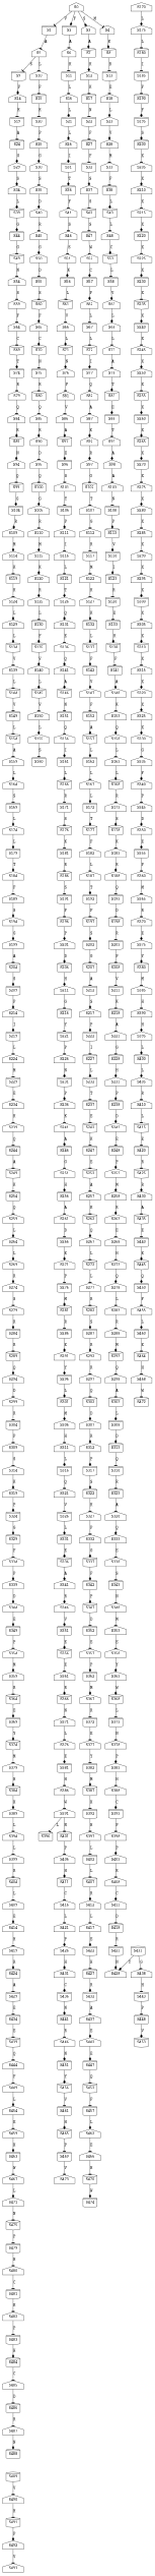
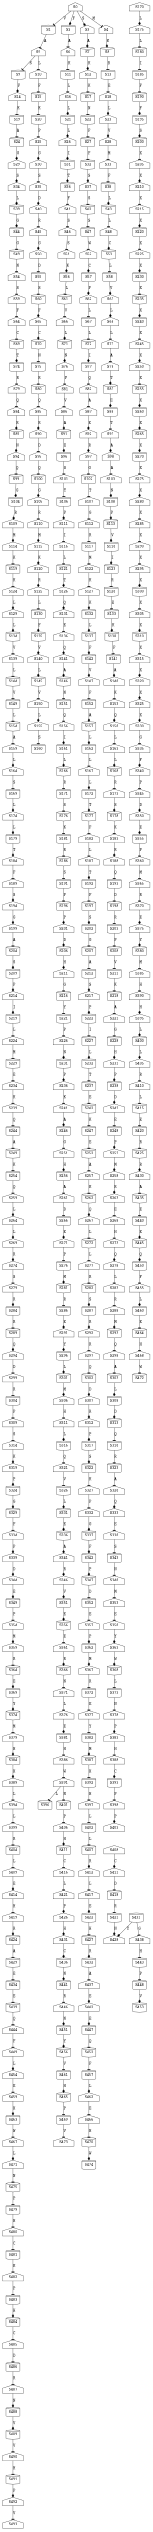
  strict digraph {
    fontname="Courier Prime"
    node [fontname="Courier Prime" shape=cylinder]
    edge [arrowhead=tee fontname="Courier Prime"]
    S1
    S0 [shape=house]
    S2
    S3 [shape=house]
    S4 [shape=house]
    S5 [shape=house]
    S6 [shape=house]
    S7
    S8
    S9
    S10 [shape=house]
    S11
    S12 [shape=house]
    S13
    S14 [shape=house]
    S15
    S16 [shape=house]
    S17
    S18 [shape=house]
    S19
    S20
    S21
    S22
    S23 [shape=house]
    S24
    S25 [shape=house]
    S26 [shape=house]
    S27
    S28 [shape=house]
    S29 [shape=house]
    S30 [shape=house]
    S31
    S32
    S33 [shape=house]
    S34 [shape=house]
    S35 [shape=house]
    S36
    S37 [shape=house]
    S38
    S39
    S40 [shape=house]
    S41 [shape=house]
    S42
    S43
    S44
    S45 [shape=house]
    S46 [shape=house]
    S47
    S48 [shape=house]
    S49
    S50 [shape=house]
    S51 [shape=house]
    S52 [shape=house]
    S53
    S54 [shape=house]
    S55
    S56
    S57
    S58
    S59 [shape=house]
    S60
    S61
    S62 [shape=house]
    S63 [shape=house]
    S64 [shape=house]
    S65 [shape=house]
    S66 [shape=house]
    S67
    S68 [shape=house]
    S69
    S70
    S71
    S72
    S73 [shape=house]
    S74
    S75
    S76 [shape=house]
    S77
    S78 [shape=house]
    S79 [shape=house]
    S80
    S81 [shape=house]
    S82 [shape=house]
    S83
    S84 [shape=house]
    S85 [shape=house]
    S86 [shape=house]
    S87 [shape=house]
    S88
    S89
    S90 [shape=house]
    S91
    S92 [shape=house]
    S93 [shape=house]
    S94 [shape=house]
    S95 [shape=house]
    S96
    S97 [shape=house]
    S98 [shape=house]
    S99
    S100
    S101 [shape=house]
    S102
    S103 [shape=house]
    S104
    S105 [shape=house]
    S106
    S107 [shape=house]
    S108
    S109 [shape=house]
    S110 [shape=house]
    S111 [shape=house]
    S112 [shape=house]
    S113
    S114 [shape=house]
    S115 [shape=house]
    S116 [shape=house]
    S117
    S118
    S119
    S120 [shape=house]
    S121
    S122 [shape=house]
    S123
    S124 [shape=house]
    S125 [shape=house]
    S126 [shape=house]
    S127 [shape=house]
    S128
    S129 [shape=house]
    S130
    S131 [shape=house]
    S132
    S133
    S134
    S135
    S136 [shape=house]
    S137
    S138
    S139 [shape=house]
    S140 [shape=house]
    S141 [shape=house]
    S142
    S143
    S144
    S145
    S146
    S147 [shape=house]
    S148 [shape=house]
    S149
    S150 [shape=house]
    S151
    S152
    S153 [shape=house]
    S154
    S155 [shape=house]
    S156 [shape=house]
    S157
    S158 [shape=house]
    S159 [shape=house]
    S160
    S161
    S162
    S163 [shape=house]
    S164 [shape=house]
    S166
    S167 [shape=house]
    S168
    S169
    S171
    S172
    S173 [shape=house]
    S174 [shape=house]
    S170 [shape=house]
    S175 [shape=house]
    S176
    S177
    S178
    S179
    S180
    S181
    S182 [shape=house]
    S183 [shape=house]
    S184 [shape=house]
    S185
    S186
    S187 [shape=house]
    S188 [shape=house]
    S189 [shape=house]
    S190
    S191
    S192
    S193
    S194 [shape=house]
    S195
    S196
    S197
    S198
    S199 [shape=house]
    S200
    S201 [shape=house]
    S202
    S203
    S204
    S205 [shape=house]
    S206
    S207
    S208
    S209
    S210 [shape=house]
    S211 [shape=house]
    S212
    S213
    S214 [shape=house]
    S215 [shape=house]
    S216
    S217 [shape=house]
    S218
    S219
    S220
    S221
    S222
    S223 [shape=house]
    S224 [shape=house]
    S225 [shape=house]
    S226 [shape=house]
    S227
    S228
    S229
    S230
    S231
    S232
    S233 [shape=house]
    S234 [shape=house]
    S235
    S236 [shape=house]
    S237
    S238
    S239 [shape=house]
    S240
    S241 [shape=house]
    S242
    S243 [shape=house]
    S244
    S245 [shape=house]
    S246
    S247
    S248
    S249
    S250 [shape=house]
    S251 [shape=house]
    S252
    S253 [shape=house]
    S254
    S255
    S256
    S257 [shape=house]
    S258 [shape=house]
    S259 [shape=house]
    S260
    S261 [shape=house]
    S262
    S263 [shape=house]
    S264 [shape=house]
    S265
    S266
    S267 [shape=house]
    S268 [shape=house]
    S269 [shape=house]
    S270
    S271 [shape=house]
    S272
    S273 [shape=house]
    S274 [shape=house]
    S275 [shape=house]
    S276
    S277 [shape=house]
    S278 [shape=house]
    S279 [shape=house]
    S280 [shape=house]
    S281
    S282
    S283 [shape=house]
    S284
    S285 [shape=house]
    S286
    S287
    S288 [shape=house]
    S289
    S290 [shape=house]
    S291 [shape=house]
    S292 [shape=house]
    S293
    S294 [shape=house]
    S295 [shape=house]
    S296
    S297 [shape=house]
    S298 [shape=house]
    S299 [shape=house]
    S300
    S301
    S302
    S303
    S304
    S305 [shape=house]
    S306 [shape=house]
    S307 [shape=house]
    S308
    S309 [shape=house]
    S310
    S311 [shape=house]
    S312 [shape=house]
    S313
    S314 [shape=house]
    S315 [shape=house]
    S316
    S317
    S318
    S319 [shape=house]
    S320 [shape=house]
    S321 [shape=house]
    S322
    S323
    S324
    S325 [shape=house]
    S326
    S327 [shape=house]
    S328 [shape=house]
    S329
    S330 [shape=house]
    S331
    S332 [shape=house]
    S333 [shape=house]
    S334 [shape=house]
    S335 [shape=house]
    S336
    S337
    S338 [shape=house]
    S339 [shape=house]
    S340 [shape=house]
    S341 [shape=house]
    S342
    S343
    S344 [shape=house]
    S345 [shape=house]
    S346 [shape=house]
    S347
    S348 [shape=house]
    S349
    S350 [shape=house]
    S351
    S352
    S353 [shape=house]
    S354 [shape=house]
    S355
    S356
    S357 [shape=house]
    S358 [shape=house]
    S359 [shape=house]
    S360 [shape=house]
    S361 [shape=house]
    S362
    S363 [shape=house]
    S364
    S365 [shape=house]
    S366
    S367 [shape=house]
    S368
    S369
    S370 [shape=house]
    S371 [shape=house]
    S372
    S373
    S374
    S375 [shape=house]
    S376 [shape=house]
    S377 [shape=house]
    S378 [shape=house]
    S379 [shape=house]
    S380
    S381
    S382
    S383 [shape=house]
    S384
    S385 [shape=house]
    S386 [shape=house]
    S387
    S388 [shape=house]
    S389 [shape=house]
    S390 [shape=house]
    S391 [shape=house]
    S392
    S393
    S394 [shape=house]
    S395 [shape=house]
    S396
    S401
    S397 [shape=house]
    S398 [shape=house]
    S399 [shape=house]
    S400
    S402
    S403 [shape=house]
    S404
    S405 [shape=house]
    S406 [shape=house]
    S407
    S408 [shape=house]
    S409 [shape=house]
    S410 [shape=house]
    S411
    S412 [shape=house]
    S413 [shape=house]
    S414 [shape=house]
    S415
    S416 [shape=house]
    S417 [shape=house]
    S418
    S419 [shape=house]
    S420
    S421 [shape=house]
    S422
    S423
    S424
    S425
    S426 [shape=house]
    S427
    S428 [shape=house]
    S429
    S430 [shape=house]
    S431 [shape=house]
    S432
    S434
    S435
    S436
    S437 [shape=house]
    S433
    S438 [shape=house]
    S439
    S440
    S441
    S442 [shape=house]
    S443
    S444 [shape=house]
    S445
    S446 [shape=house]
    S447
    S448
    S449 [shape=house]
    S450
    S451
    S452
    S453
    S454 [shape=house]
    S455 [shape=house]
    S456
    S457
    S459 [shape=house]
    S460
    S461
    S462 [shape=house]
    S463
    S464
    S465
    S466 [shape=house]
    S467 [shape=house]
    S468 [shape=house]
    S469
    S470
    S471 [shape=house]
    S472
    S473 [shape=house]
    S474
    S475
    S479
    S480 [shape=house]
    S481
    S482 [shape=house]
    S483
    S484
    S485 [shape=house]
    S486
    S487 [shape=house]
    S488
    S489
    S490 [shape=house]
    S491
    S492 [shape=house]
    S493 [shape=house]
    S1 -> S5 [label=A]
    S0 -> S1 [label=V]
    S0 -> S2 [arrowhead=diamond label=F]
    S0 -> S3 [arrowhead=diamond label=S]
    S0 -> S4 [label=M]
    S2 -> S6 [label=A]
    S3 -> S7 [arrowhead=diamond label=A]
    S4 -> S8 [arrowhead=diamond label=K]
    S5 -> S9 [label=S]
    S5 -> S10 [label=L]
    S6 -> S11 [label=K]
    S7 -> S12 [arrowhead=diamond label=K]
    S8 -> S13 [label=R]
    S9 -> S14 [arrowhead=diamond label=F]
    S10 -> S15 [label=F]
    S11 -> S16 [label=L]
    S12 -> S17 [label=K]
    S13 -> S18 [label=E]
    S14 -> S19 [label=K]
    S15 -> S20 [label=K]
    S16 -> S21 [arrowhead=diamond label=L]
    S17 -> S22 [label=N]
    S18 -> S23 [arrowhead=diamond label=L]
    S19 -> S24 [label=A]
    S20 -> S25 [label=P]
    S21 -> S26 [arrowhead=diamond label=L]
    S22 -> S27 [label=F]
    S23 -> S28 [arrowhead=diamond label=V]
    S24 -> S29 [arrowhead=diamond label=G]
    S25 -> S30 [arrowhead=diamond label=G]
    S26 -> S31 [arrowhead=diamond label=I]
    S27 -> S32 [label=F]
    S28 -> S33 [label=M]
    S29 -> S34 [arrowhead=diamond label=S]
    S30 -> S35 [label=S]
    S31 -> S36 [arrowhead=diamond label=T]
    S32 -> S37 [arrowhead=diamond label=S]
    S33 -> S38 [label=F]
    S34 -> S39 [arrowhead=diamond label=L]
    S35 -> S40 [arrowhead=diamond label=D]
    S36 -> S41 [label=F]
    S37 -> S42 [label=S]
    S38 -> S43 [arrowhead=diamond label=L]
    S39 -> S44 [arrowhead=diamond label=G]
    S40 -> S45 [label=R]
    S41 -> S46 [label=S]
    S42 -> S47 [label=S]
    S43 -> S48 [label=L]
    S44 -> S49 [label=G]
    S45 -> S50 [arrowhead=diamond label=G]
    S46 -> S51 [label=S]
    S47 -> S52 [label=W]
    S48 -> S53 [arrowhead=diamond label=C]
    S49 -> S54 [label=N]
    S50 -> S55 [label=D]
    S51 -> S56 [arrowhead=diamond label=K]
    S52 -> S57 [arrowhead=diamond label=C]
    S53 -> S58 [label=L]
    S54 -> S59 [label=S]
    S55 -> S60 [label=S]
    S56 -> S61 [label=L]
    S57 -> S62 [arrowhead=diamond label=P]
    S58 -> S63 [arrowhead=diamond label=V]
    S59 -> S64 [label=F]
    S60 -> S65 [arrowhead=diamond label=F]
    S61 -> S66 [label=V]
    S62 -> S67 [label=L]
    S63 -> S68 [arrowhead=diamond label=L]
    S64 -> S69 [label=C]
    S65 -> S70 [arrowhead=diamond label=C]
    S66 -> S71 [arrowhead=diamond label=L]
    S67 -> S72 [label=L]
    S68 -> S73 [label=L]
    S69 -> S74 [arrowhead=diamond label=T]
    S70 -> S75 [label=N]
    S71 -> S76 [arrowhead=diamond label=N]
    S72 -> S77 [arrowhead=diamond label=I]
    S73 -> S78 [label=A]
    S74 -> S79 [label=R]
    S75 -> S80 [label=R]
    S76 -> S81 [label=F]
    S77 -> S82 [label=Q]
    S78 -> S83 [arrowhead=diamond label=T]
    S79 -> S84 [label=Q]
    S80 -> S85 [label=Q]
    S81 -> S86 [label=V]
    S82 -> S87 [label=A]
    S83 -> S88 [arrowhead=diamond label=E]
    S84 -> S89 [arrowhead=diamond label=R]
    S85 -> S90 [arrowhead=diamond label=R]
    S86 -> S91 [arrowhead=diamond label=A]
    S87 -> S92 [arrowhead=diamond label=E]
    S88 -> S93 [label=T]
    S89 -> S94 [arrowhead=diamond label=N]
    S90 -> S95 [label=D]
    S91 -> S96 [arrowhead=diamond label=E]
    S92 -> S97 [arrowhead=diamond label=R]
    S93 -> S98 [arrowhead=diamond label=A]
    S94 -> S99 [label=Q]
    S95 -> S100 [label=Q]
    S96 -> S101 [label=S]
    S97 -> S102 [label=G]
    S98 -> S103 [label=A]
    S99 -> S104 [arrowhead=diamond label=G]
    S100 -> S105 [arrowhead=diamond label=G]
    S101 -> S106 [label=T]
    S102 -> S107 [label=T]
-   S103 -> S108 [label=N]
+   S103 -> S108 [arrowhead=diamond label=N]
    S104 -> S109 [arrowhead=diamond label=R]
    S105 -> S110 [label=R]
    S106 -> S111 [arrowhead=diamond label=P]
    S107 -> S112 [label=G]
    S108 -> S113 [arrowhead=diamond label=P]
    S109 -> S114 [arrowhead=diamond label=M]
    S110 -> S115 [arrowhead=diamond label=M]
    S111 -> S116 [label=I]
    S112 -> S117 [label=R]
    S113 -> S118 [arrowhead=diamond label=V]
    S114 -> S119 [label=K]
    S115 -> S120 [arrowhead=diamond label=K]
    S116 -> S121 [label=L]
    S117 -> S122 [label=M]
    S118 -> S123 [arrowhead=diamond label=I]
    S119 -> S124 [label=K]
    S120 -> S125 [arrowhead=diamond label=R]
    S121 -> S126 [arrowhead=diamond label=T]
    S122 -> S127 [label=K]
    S123 -> S128 [label=R]
    S124 -> S129 [arrowhead=diamond label=L]
    S125 -> S130 [label=L]
    S126 -> S131 [arrowhead=diamond label=Q]
    S127 -> S132 [arrowhead=diamond label=K]
    S128 -> S133 [label=E]
    S129 -> S134 [arrowhead=diamond label=L]
    S130 -> S135 [arrowhead=diamond label=F]
    S131 -> S136 [label=E]
    S132 -> S137 [arrowhead=diamond label=L]
    S133 -> S138 [arrowhead=diamond label=K]
    S134 -> S139 [label=V]
    S135 -> S140 [arrowhead=diamond label=V]
    S136 -> S141 [arrowhead=diamond label=Q]
    S137 -> S142 [arrowhead=diamond label=F]
    S138 -> S143 [label=F]
    S139 -> S144 [label=L]
    S140 -> S145 [arrowhead=diamond label=L]
    S141 -> S146 [arrowhead=diamond label=A]
    S142 -> S147 [arrowhead=diamond label=V]
    S143 -> S148 [arrowhead=diamond label=A]
    S144 -> S149 [label=V]
    S145 -> S150 [label=V]
    S146 -> S151 [label=N]
    S147 -> S152 [label=F]
    S148 -> S153 [label=K]
    S149 -> S154 [label=L]
    S150 -> S155 [arrowhead=diamond label=L]
    S151 -> S156 [label=Q]
    S152 -> S157 [arrowhead=diamond label=A]
    S153 -> S158 [arrowhead=diamond label=Q]
    S154 -> S159 [label=A]
    S155 -> S160 [label=S]
    S156 -> S161 [arrowhead=diamond label=I]
    S157 -> S162 [arrowhead=diamond label=L]
    S158 -> S163 [label=L]
    S159 -> S164 [arrowhead=diamond label=L]
    S161 -> S166 [arrowhead=diamond label=L]
    S162 -> S167 [label=L]
    S163 -> S168 [arrowhead=diamond label=L]
    S164 -> S169 [label=S]
    S166 -> S171 [label=R]
    S167 -> S172 [arrowhead=diamond label=L]
    S168 -> S173 [label=R]
    S169 -> S174 [arrowhead=diamond label=L]
    S171 -> S176 [label=S]
    S172 -> S177 [arrowhead=diamond label=T]
    S173 -> S178 [arrowhead=diamond label=S]
    S174 -> S179 [arrowhead=diamond label=L]
    S170 -> S175 [arrowhead=diamond label=L]
    S175 -> S180 [label=L]
    S176 -> S181 [label=K]
    S177 -> S182 [label=F]
    S178 -> S183 [label=K]
    S179 -> S184 [arrowhead=diamond label=T]
    S180 -> S185 [label=I]
    S181 -> S186 [label=R]
    S182 -> S187 [label=L]
    S183 -> S188 [arrowhead=diamond label=R]
    S184 -> S189 [label=F]
    S185 -> S190 [label=F]
    S186 -> S191 [label=S]
    S187 -> S192 [arrowhead=diamond label=T]
    S188 -> S193 [label=Q]
    S189 -> S194 [arrowhead=diamond label=S]
    S190 -> S195 [arrowhead=diamond label=F]
    S191 -> S196 [label=P]
    S192 -> S197 [label=F]
    S193 -> S198 [label=D]
    S194 -> S199 [arrowhead=diamond label=G]
    S195 -> S200 [arrowhead=diamond label=S]
    S196 -> S201 [arrowhead=diamond label=P]
    S197 -> S202 [arrowhead=diamond label=S]
    S198 -> S203 [label=R]
    S199 -> S204 [label=A]
    S200 -> S205 [label=X]
    S201 -> S206 [arrowhead=diamond label=D]
    S202 -> S207 [label=G]
    S203 -> S208 [label=P]
    S204 -> S209 [arrowhead=diamond label=S]
    S205 -> S210 [arrowhead=diamond label=X]
    S206 -> S211 [arrowhead=diamond label=H]
    S207 -> S212 [label=A]
    S208 -> S213 [label=V]
    S209 -> S214 [arrowhead=diamond label=P]
    S210 -> S215 [label=X]
    S211 -> S216 [label=G]
    S212 -> S217 [arrowhead=diamond label=S]
    S213 -> S218 [label=K]
    S214 -> S219 [arrowhead=diamond label=I]
    S215 -> S220 [arrowhead=diamond label=X]
    S216 -> S221 [label=Y]
    S217 -> S222 [arrowhead=diamond label=P]
    S218 -> S223 [label=A]
    S219 -> S224 [label=L]
    S220 -> S225 [label=X]
    S221 -> S226 [label=P]
    S222 -> S227 [label=I]
    S223 -> S228 [label=G]
    S224 -> S229 [label=M]
    S225 -> S230 [arrowhead=diamond label=X]
    S226 -> S231 [arrowhead=diamond label=N]
    S227 -> S232 [arrowhead=diamond label=L]
    S228 -> S233 [arrowhead=diamond label=H]
    S229 -> S234 [label=E]
    S230 -> S235 [label=X]
    S231 -> S236 [arrowhead=diamond label=P]
    S232 -> S237 [label=T]
    S233 -> S238 [arrowhead=diamond label=P]
    S234 -> S239 [label=K]
    S235 -> S240 [arrowhead=diamond label=X]
    S236 -> S241 [label=K]
    S237 -> S242 [label=E]
    S238 -> S243 [arrowhead=diamond label=D]
    S239 -> S244 [label=Q]
    S240 -> S245 [label=X]
    S241 -> S246 [arrowhead=diamond label=A]
    S242 -> S247 [label=K]
    S243 -> S248 [label=E]
    S244 -> S249 [label=A]
    S245 -> S250 [arrowhead=diamond label=X]
    S246 -> S251 [label=G]
    S247 -> S252 [label=E]
    S248 -> S253 [arrowhead=diamond label=P]
    S249 -> S254 [label=K]
    S250 -> S255 [label=X]
    S251 -> S256 [arrowhead=diamond label=H]
    S252 -> S257 [label=A]
    S253 -> S258 [arrowhead=diamond label=M]
    S254 -> S259 [label=Q]
    S255 -> S260 [arrowhead=diamond label=X]
    S256 -> S261 [label=A]
    S257 -> S262 [label=K]
    S258 -> S263 [arrowhead=diamond label=R]
    S259 -> S264 [arrowhead=diamond label=L]
    S260 -> S265 [arrowhead=diamond label=X]
    S261 -> S266 [label=D]
    S262 -> S267 [arrowhead=diamond label=Q]
    S263 -> S268 [label=E]
    S264 -> S269 [arrowhead=diamond label=L]
    S265 -> S270 [arrowhead=diamond label=X]
    S266 -> S271 [arrowhead=diamond label=E]
    S267 -> S272 [label=L]
    S268 -> S273 [label=H]
    S269 -> S274 [arrowhead=diamond label=R]
    S270 -> S275 [label=X]
    S271 -> S276 [label=P]
    S272 -> S277 [label=L]
    S273 -> S278 [arrowhead=diamond label=Q]
    S274 -> S279 [label=S]
    S275 -> S280 [arrowhead=diamond label=X]
    S276 -> S281 [arrowhead=diamond label=M]
    S277 -> S282 [label=R]
    S278 -> S283 [label=L]
    S279 -> S284 [arrowhead=diamond label=R]
    S280 -> S285 [label=X]
    S281 -> S286 [label=R]
    S282 -> S287 [arrowhead=diamond label=S]
    S283 -> S288 [label=R]
    S284 -> S289 [label=R]
    S285 -> S290 [label=X]
    S286 -> S291 [arrowhead=diamond label=E]
    S287 -> S292 [arrowhead=diamond label=R]
    S288 -> S293 [arrowhead=diamond label=M]
    S289 -> S294 [arrowhead=diamond label=Q]
    S290 -> S295 [label=X]
    S291 -> S296 [arrowhead=diamond label=Y]
    S292 -> S297 [label=R]
    S293 -> S298 [label=Q]
    S294 -> S299 [label=D]
    S295 -> S300 [arrowhead=diamond label=X]
    S296 -> S301 [arrowhead=diamond label=L]
    S297 -> S302 [label=Q]
    S298 -> S303 [label=A]
    S299 -> S304 [label=R]
    S300 -> S305 [label=X]
    S301 -> S306 [arrowhead=diamond label=M]
    S302 -> S307 [arrowhead=diamond label=D]
    S303 -> S308 [arrowhead=diamond label=L]
    S304 -> S309 [label=P]
    S305 -> S310 [arrowhead=diamond label=X]
    S306 -> S311 [label=H]
    S307 -> S312 [arrowhead=diamond label=R]
    S308 -> S313 [arrowhead=diamond label=D]
    S309 -> S314 [label=S]
    S310 -> S315 [label=X]
    S311 -> S316 [arrowhead=diamond label=L]
    S312 -> S317 [arrowhead=diamond label=P]
    S313 -> S318 [label=Q]
    S314 -> S319 [arrowhead=diamond label=K]
    S315 -> S320 [arrowhead=diamond label=X]
    S316 -> S321 [label=Q]
    S317 -> S322 [arrowhead=diamond label=S]
    S318 -> S323 [label=R]
    S319 -> S324 [arrowhead=diamond label=P]
    S320 -> S325 [arrowhead=diamond label=X]
    S321 -> S326 [label=V]
    S322 -> S327 [label=K]
    S323 -> S328 [label=A]
    S324 -> S329 [arrowhead=diamond label=G]
    S325 -> S330 [arrowhead=diamond label=X]
    S326 -> S331 [arrowhead=diamond label=L]
    S327 -> S332 [label=P]
    S328 -> S333 [arrowhead=diamond label=Q]
    S329 -> S334 [label=F]
    S330 -> S335 [label=G]
    S331 -> S336 [arrowhead=diamond label=E]
    S332 -> S337 [arrowhead=diamond label=G]
    S333 -> S338 [label=E]
    S334 -> S339 [arrowhead=diamond label=P]
    S335 -> S340 [arrowhead=diamond label=F]
    S336 -> S341 [arrowhead=diamond label=A]
    S337 -> S342 [arrowhead=diamond label=F]
    S338 -> S343 [label=S]
    S339 -> S344 [arrowhead=diamond label=D]
    S340 -> S345 [label=P]
    S341 -> S346 [arrowhead=diamond label=R]
    S342 -> S347 [arrowhead=diamond label=P]
    S343 -> S348 [label=N]
    S344 -> S349 [arrowhead=diamond label=E]
    S345 -> S350 [arrowhead=diamond label=D]
    S346 -> S351 [arrowhead=diamond label=V]
    S347 -> S352 [label=D]
    S348 -> S353 [label=M]
    S349 -> S354 [label=P]
    S350 -> S355 [arrowhead=diamond label=E]
    S351 -> S356 [arrowhead=diamond label=E]
    S352 -> S357 [label=E]
    S353 -> S358 [label=E]
    S354 -> S359 [arrowhead=diamond label=M]
    S355 -> S360 [label=P]
    S356 -> S361 [label=E]
    S357 -> S362 [arrowhead=diamond label=P]
    S358 -> S363 [arrowhead=diamond label=Y]
    S359 -> S364 [label=R]
    S360 -> S365 [label=M]
    S361 -> S366 [arrowhead=diamond label=R]
    S362 -> S367 [arrowhead=diamond label=M]
    S363 -> S368 [arrowhead=diamond label=W]
    S364 -> S369 [arrowhead=diamond label=E]
    S365 -> S370 [label=R]
    S366 -> S371 [label=N]
    S367 -> S372 [label=R]
    S368 -> S373 [label=L]
    S369 -> S374 [arrowhead=diamond label=Y]
    S370 -> S375 [arrowhead=diamond label=E]
    S371 -> S376 [label=L]
    S372 -> S377 [label=E]
    S373 -> S378 [label=N]
    S374 -> S379 [label=M]
    S375 -> S380 [arrowhead=diamond label=Y]
    S376 -> S381 [arrowhead=diamond label=E]
    S377 -> S382 [label=Y]
    S378 -> S383 [arrowhead=diamond label=P]
    S379 -> S384 [arrowhead=diamond label=H]
    S380 -> S385 [label=M]
    S381 -> S386 [label=H]
    S382 -> S387 [arrowhead=diamond label=M]
    S383 -> S388 [label=H]
    S384 -> S389 [arrowhead=diamond label=H]
    S385 -> S390 [label=H]
    S386 -> S391 [label=W]
    S387 -> S392 [label=H]
    S388 -> S393 [arrowhead=diamond label=C]
    S389 -> S394 [label=L]
    S390 -> S395 [arrowhead=diamond label=H]
    S391 -> S396 [label=L]
    S391 -> S401 [label=N]
    S392 -> S397 [label=H]
    S393 -> S398 [label=P]
    S394 -> S399 [label=L]
    S395 -> S400 [arrowhead=diamond label=L]
    S401 -> S406 [label=P]
    S397 -> S402 [label=L]
    S398 -> S403 [arrowhead=diamond label=P]
    S399 -> S404 [label=R]
    S400 -> S405 [arrowhead=diamond label=L]
    S402 -> S407 [label=L]
-   S403 -> S408 [label=R]
    S404 -> S409 [label=L]
    S405 -> S410 [label=R]
    S406 -> S411 [arrowhead=diamond label=H]
    S407 -> S412 [arrowhead=diamond label=R]
    S408 -> S413 [arrowhead=diamond label=C]
    S409 -> S414 [arrowhead=diamond label=E]
    S410 -> S415 [label=L]
    S411 -> S416 [label=C]
    S412 -> S417 [label=L]
    S413 -> S418 [label=D]
    S414 -> S419 [label=H]
    S415 -> S420 [label=E]
    S416 -> S421 [label=L]
    S417 -> S422 [arrowhead=diamond label=E]
    S418 -> S423 [label=R]
    S419 -> S424 [arrowhead=diamond label=R]
    S420 -> S425 [label=R]
    S421 -> S426 [arrowhead=diamond label=P]
    S422 -> S427 [label=H]
    S423 -> S428 [arrowhead=diamond label=N]
    S424 -> S429 [label=A]
    S425 -> S430 [arrowhead=diamond label=R]
    S426 -> S431 [arrowhead=diamond label=H]
    S427 -> S432 [arrowhead=diamond label=R]
    S429 -> S434 [label=E]
    S430 -> S435 [label=A]
    S431 -> S436 [arrowhead=diamond label=C]
    S432 -> S437 [label=A]
    S434 -> S439 [label=E]
    S435 -> S440 [label=E]
    S436 -> S441 [arrowhead=diamond label=N]
    S437 -> S442 [arrowhead=diamond label=E]
    S433 -> S428 [arrowhead=diamond label=Y]
    S433 -> S438 [label=G]
    S438 -> S443 [label=H]
    S439 -> S444 [label=Q]
    S440 -> S445 [arrowhead=diamond label=E]
    S441 -> S446 [label=R]
    S442 -> S447 [arrowhead=diamond label=E]
    S443 -> S448 [label=P]
    S444 -> S449 [label=F]
    S445 -> S450 [arrowhead=diamond label=Q]
    S446 -> S451 [arrowhead=diamond label=N]
    S447 -> S452 [label=Q]
    S448 -> S453 [arrowhead=diamond label=V]
    S449 -> S454 [arrowhead=diamond label=L]
    S450 -> S455 [label=F]
    S451 -> S456 [arrowhead=diamond label=Y]
    S452 -> S457 [label=F]
    S454 -> S459 [label=E]
    S455 -> S460 [arrowhead=diamond label=L]
    S456 -> S461 [label=V]
    S457 -> S462 [arrowhead=diamond label=L]
    S459 -> S463 [arrowhead=diamond label=H]
    S460 -> S464 [label=E]
    S461 -> S465 [arrowhead=diamond label=H]
    S462 -> S466 [label=E]
    S463 -> S467 [label=W]
    S464 -> S468 [label=H]
    S465 -> S469 [label=P]
    S466 -> S470 [label=H]
    S467 -> S471 [arrowhead=diamond label=L]
    S468 -> S472 [label=W]
    S469 -> S473 [label=V]
    S470 -> S474 [arrowhead=diamond label=W]
    S471 -> S475 [label=N]
    S475 -> S479 [label=P]
    S479 -> S480 [label=H]
    S480 -> S481 [label=C]
    S481 -> S482 [label=K]
    S482 -> S483 [label=P]
    S483 -> S484 [arrowhead=diamond label=H]
    S484 -> S485 [label=C]
    S485 -> S486 [label=D]
    S486 -> S487 [label=R]
    S487 -> S488 [arrowhead=diamond label=N]
+   S488 -> S489 [arrowhead=diamond label=V]
    S489 -> S490 [label=V]
    S490 -> S491 [label=H]
    S491 -> S492 [arrowhead=diamond label=P]
    S492 -> S493 [label=V]
  }
